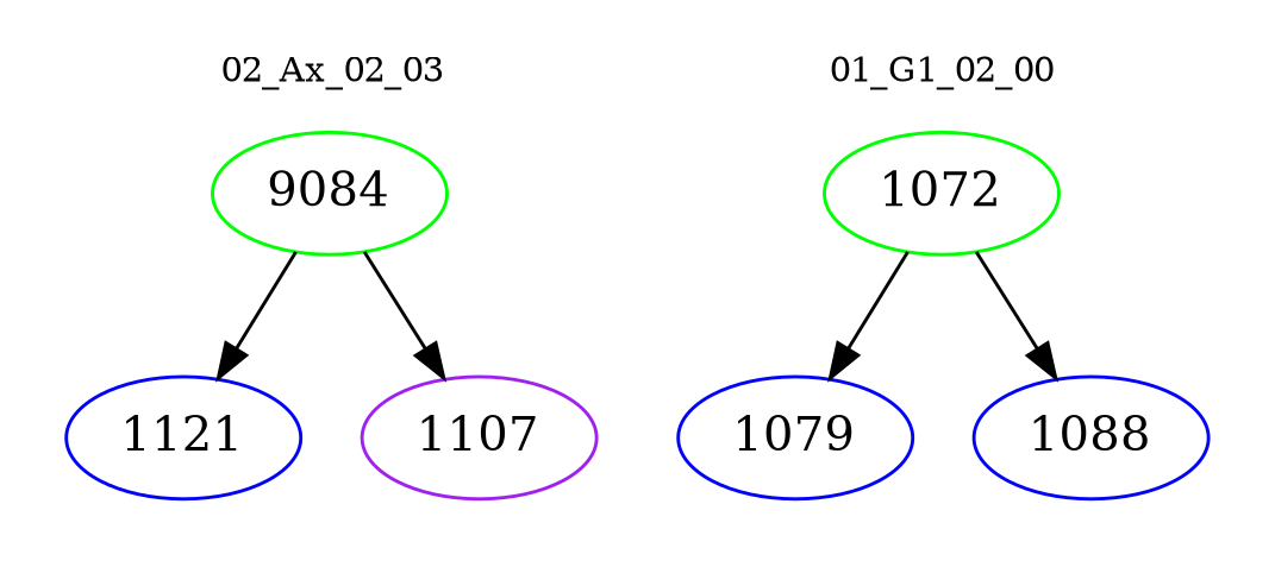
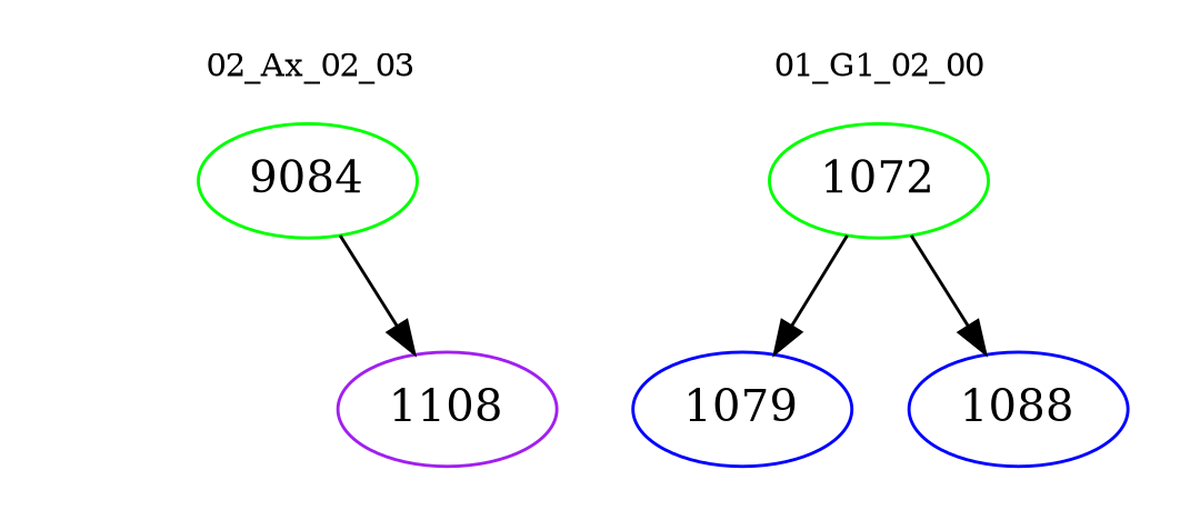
  digraph {
    node [color=blue]
    edge [color=black]
    n1 [color=green label=9084]
-   n2 [label=1121]
-   n3 [color=purple label=1107]
+   n3 [color=purple label=1108]
    n4 [color=green label=1072]
    n5 [label=1079]
    n6 [label=1088]
    subgraph cluster_1 {
      color=white
      fontsize=10
      label="02_Ax_02_03"
      n1
-     n2
      n3
    }
    subgraph cluster_2 {
      color=white
      fontsize=10
      label="01_G1_02_00"
      n4
      n5
      n6
    }
-   n1 -> n2
    n1 -> n3
    n4 -> n5
    n4 -> n6
  }
